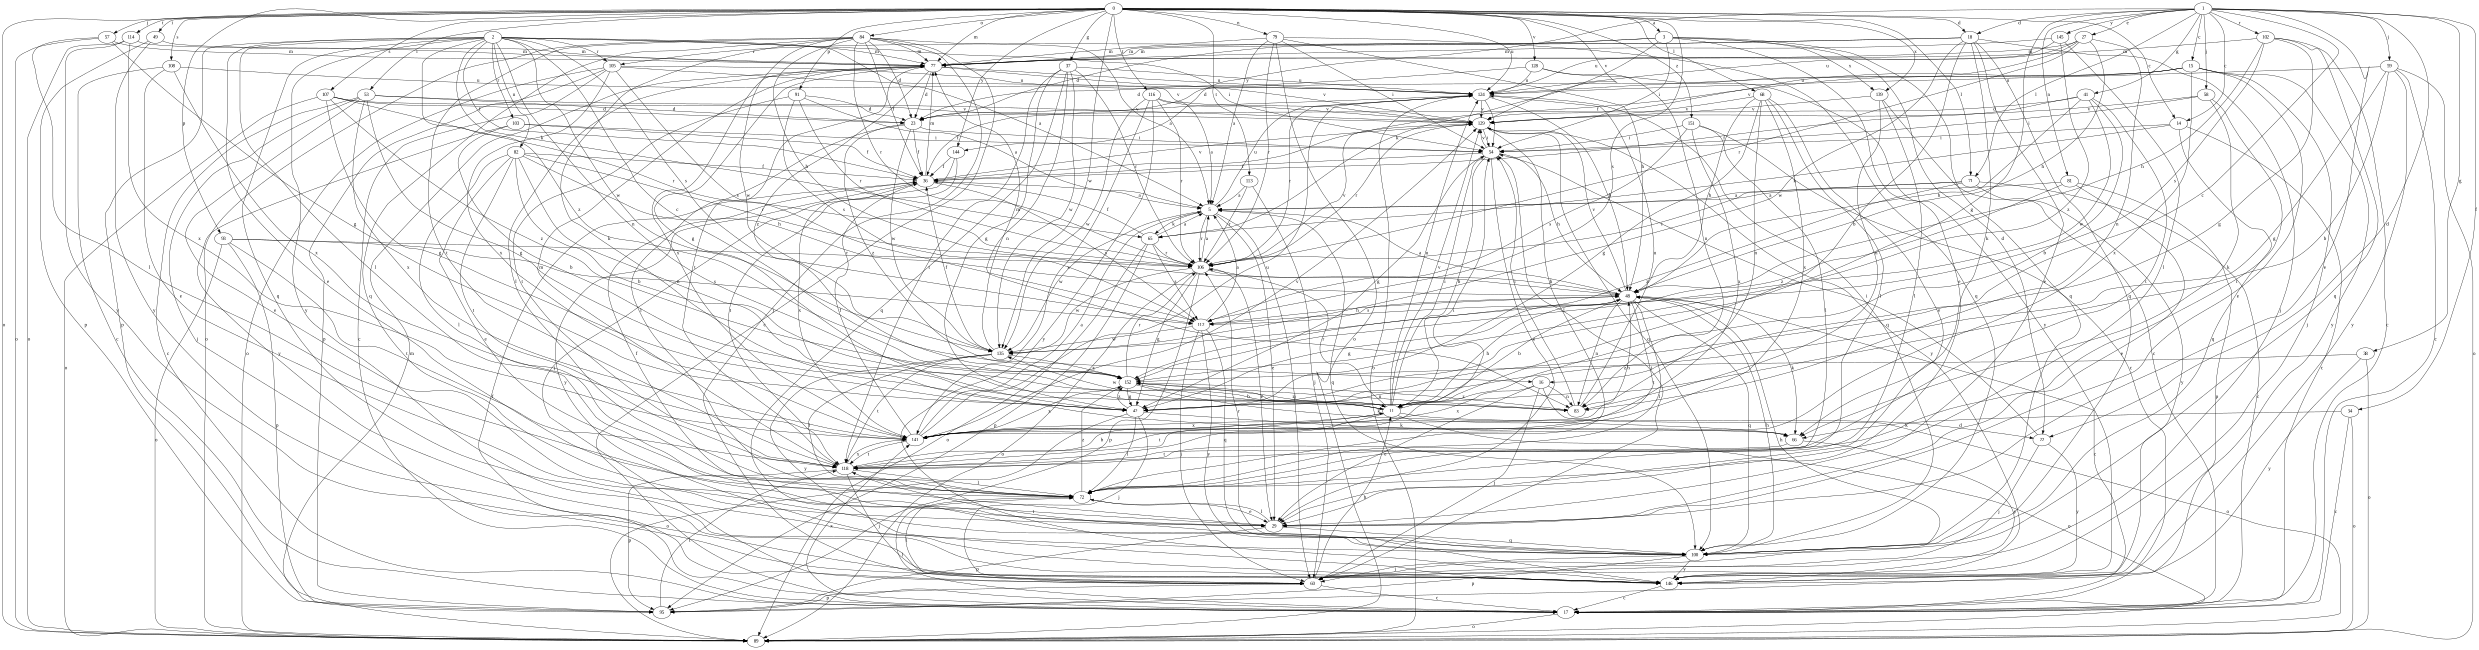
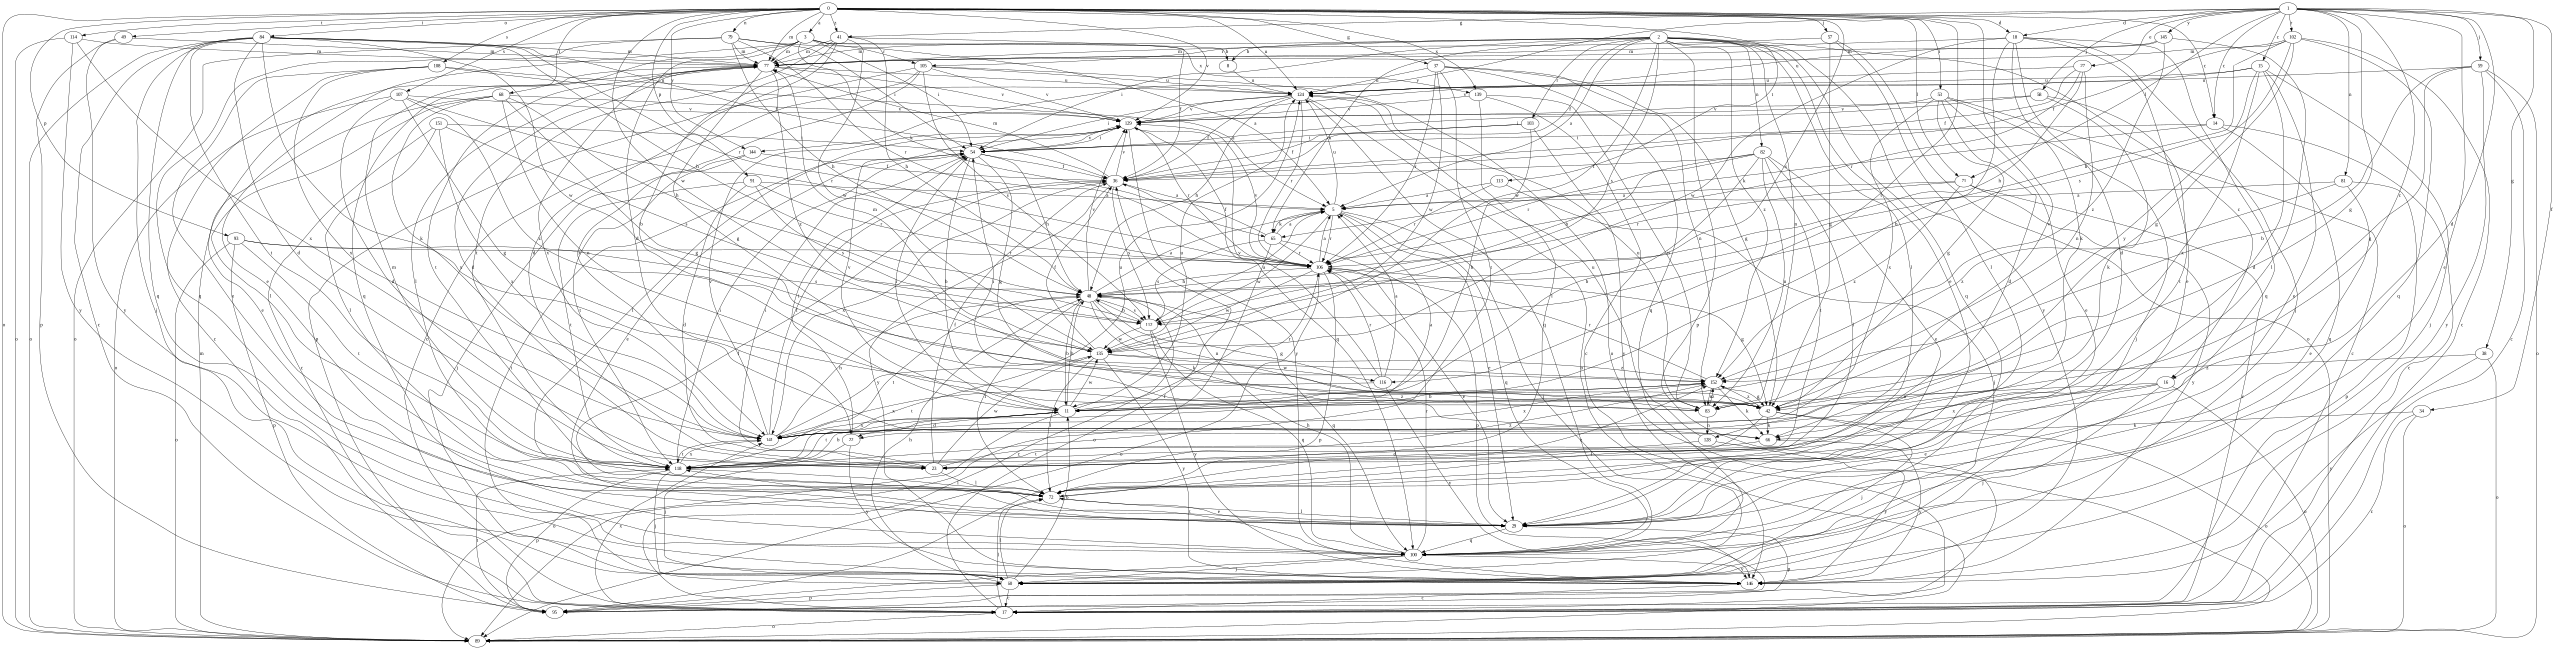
  strict digraph {
    fontname="Liberation Serif"
    node [fontname="Liberation Serif"]
    edge [fontname="Liberation Serif"]
    0
    3
    14
    18
    37
    49
    53
    57
    68
    71
    77
    79
    84
    89
    n15 [label=91]
    93
    107
    108
    112
    113
    114
    116
    124
    128
    129
    135
    139
    144
    151
    22
    29
+   8
    54
    65
    100
    105
    17
    60
    11
    23
    66
    42
    83
    106
    118
    95
    146
    141
    72
    48
    5
    152
    36
    1
    15
    16
    27
    34
    38
    41
    58
    59
    81
    102
    145
    2
    82
    103
    0 -> 3 [label=a]
    0 -> 14 [label=c]
    0 -> 18 [label=d]
    0 -> 37 [label=g]
    0 -> 49 [label=i]
    0 -> 53 [label=i]
    0 -> 57 [label=j]
    0 -> 68 [label=l]
    0 -> 71 [label=l]
    0 -> 77 [label=m]
    0 -> 79 [label=n]
    0 -> 84 [label=o]
    0 -> 89 [label=o]
    0 -> n15 [label=p]
    0 -> 93 [label=p]
    0 -> 107 [label=s]
    0 -> 108 [label=s]
    0 -> 112 [label=s]
    0 -> 113 [label=t]
    0 -> 114 [label=t]
    0 -> 116 [label=t]
    0 -> 124 [label=u]
    0 -> 128 [label=v]
    0 -> 129 [label=v]
    0 -> 135 [label=w]
    0 -> 139 [label=x]
    0 -> 144 [label=y]
-   0 -> 151 [label=z]
+   0 -> 41 [label=z]
    3 -> 77 [label=m]
    3 -> 139 [label=x]
    3 -> 22 [label=d]
    3 -> 29 [label=e]
+   3 -> 8 [label=b]
    3 -> 54 [label=i]
    3 -> 65 [label=k]
    3 -> 100 [label=q]
    3 -> 105 [label=r]
    14 -> 54 [label=i]
    14 -> 65 [label=k]
    14 -> 100 [label=q]
    14 -> 17 [label=c]
    18 -> 77 [label=m]
    18 -> 135 [label=w]
    18 -> 29 [label=e]
    18 -> 100 [label=q]
    18 -> 60 [label=j]
    18 -> 11 [label=b]
    18 -> 23 [label=d]
    18 -> 66 [label=k]
    37 -> 124 [label=u]
    37 -> 135 [label=w]
    37 -> 100 [label=q]
    37 -> 42 [label=g]
    37 -> 83 [label=n]
    37 -> 106 [label=r]
    37 -> 118 [label=t]
    49 -> 77 [label=m]
    49 -> 95 [label=p]
    49 -> 146 [label=y]
    53 -> 129 [label=v]
    53 -> 29 [label=e]
    53 -> 17 [label=c]
    53 -> 60 [label=j]
    53 -> 23 [label=d]
    53 -> 42 [label=g]
    53 -> 141 [label=x]
    57 -> 77 [label=m]
    57 -> 89 [label=o]
    57 -> 42 [label=g]
    57 -> 72 [label=l]
    68 -> 129 [label=v]
    68 -> 29 [label=e]
    68 -> 42 [label=g]
    68 -> 83 [label=n]
    68 -> 141 [label=x]
    68 -> 72 [label=l]
    68 -> 48 [label=h]
    71 -> 17 [label=c]
    71 -> 106 [label=r]
    71 -> 146 [label=y]
    71 -> 5 [label=a]
    71 -> 152 [label=z]
    77 -> 124 [label=u]
    77 -> 129 [label=v]
    77 -> 23 [label=d]
    77 -> 42 [label=g]
    77 -> 118 [label=t]
    77 -> 141 [label=x]
    77 -> 72 [label=l]
    77 -> 152 [label=z]
    79 -> 77 [label=m]
    79 -> 89 [label=o]
    79 -> 54 [label=i]
    79 -> 100 [label=q]
    79 -> 106 [label=r]
    79 -> 48 [label=h]
    79 -> 5 [label=a]
    84 -> 77 [label=m]
    84 -> 89 [label=o]
    84 -> 135 [label=w]
    84 -> 100 [label=q]
    84 -> 17 [label=c]
    84 -> 60 [label=j]
    84 -> 23 [label=d]
    84 -> 66 [label=k]
    84 -> 106 [label=r]
    84 -> 118 [label=t]
    84 -> 48 [label=h]
-   84 -> 5 [label=a]
+   108 -> 5 [label=a]
    84 -> 36 [label=f]
    89 -> 77 [label=m]
    n15 -> 112 [label=s]
    n15 -> 23 [label=d]
    n15 -> 106 [label=r]
    n15 -> 118 [label=t]
    n15 -> 5 [label=a]
    93 -> 89 [label=o]
    93 -> 112 [label=s]
    93 -> 106 [label=r]
    93 -> 118 [label=t]
    93 -> 95 [label=p]
    107 -> 89 [label=o]
    107 -> 129 [label=v]
    107 -> 23 [label=d]
    107 -> 42 [label=g]
    107 -> 106 [label=r]
    107 -> 152 [label=z]
    108 -> 124 [label=u]
    108 -> 29 [label=e]
    108 -> 17 [label=c]
    108 -> 141 [label=x]
    112 -> 135 [label=w]
    112 -> 100 [label=q]
-   112 -> 60 [label=j]
    112 -> 146 [label=y]
    112 -> 48 [label=h]
    112 -> 5 [label=a]
    113 -> 60 [label=j]
    113 -> 106 [label=r]
    113 -> 5 [label=a]
    114 -> 77 [label=m]
    114 -> 89 [label=o]
    114 -> 146 [label=y]
    114 -> 141 [label=x]
    116 -> 129 [label=v]
-   116 -> 135 [label=w]
+   135 -> 116 [label=w]
    116 -> 106 [label=r]
    116 -> 146 [label=y]
    116 -> 141 [label=x]
    116 -> 5 [label=a]
    124 -> 89 [label=o]
    124 -> 129 [label=v]
    124 -> 54 [label=i]
    124 -> 100 [label=q]
    124 -> 106 [label=r]
    124 -> 48 [label=h]
    124 -> 36 [label=f]
    128 -> 124 [label=u]
    128 -> 23 [label=d]
-   128 -> 83 [label=n]
+   83 -> 128 [label=n]
    128 -> 146 [label=y]
    129 -> 54 [label=i]
    129 -> 100 [label=q]
    129 -> 106 [label=r]
    129 -> 146 [label=y]
    129 -> 72 [label=l]
    135 -> 77 [label=m]
    135 -> 118 [label=t]
    135 -> 146 [label=y]
    135 -> 72 [label=l]
    135 -> 152 [label=z]
    135 -> 36 [label=f]
    139 -> 129 [label=v]
    139 -> 17 [label=c]
    139 -> 83 [label=n]
    139 -> 72 [label=l]
    144 -> 60 [label=j]
    144 -> 118 [label=t]
    144 -> 36 [label=f]
    151 -> 112 [label=s]
    151 -> 54 [label=i]
    151 -> 17 [label=c]
    151 -> 141 [label=x]
    151 -> 72 [label=l]
    22 -> 54 [label=i]
    22 -> 60 [label=j]
    22 -> 146 [label=y]
    29 -> 100 [label=q]
    29 -> 95 [label=p]
    29 -> 72 [label=l]
    29 -> 36 [label=f]
+   8 -> 124 [label=u]
    54 -> 129 [label=v]
    54 -> 29 [label=e]
    54 -> 11 [label=b]
    54 -> 42 [label=g]
    54 -> 48 [label=h]
    54 -> 36 [label=f]
    65 -> 89 [label=o]
    65 -> 112 [label=s]
    65 -> 106 [label=r]
    65 -> 95 [label=p]
    65 -> 5 [label=a]
    65 -> 36 [label=f]
    100 -> 60 [label=j]
    100 -> 106 [label=r]
    100 -> 118 [label=t]
    100 -> 95 [label=p]
    100 -> 146 [label=y]
    100 -> 48 [label=h]
    105 -> 89 [label=o]
    105 -> 112 [label=s]
    105 -> 124 [label=u]
    105 -> 129 [label=v]
    105 -> 17 [label=c]
    105 -> 95 [label=p]
    105 -> 141 [label=x]
    17 -> 89 [label=o]
    17 -> 141 [label=x]
    17 -> 72 [label=l]
    17 -> 36 [label=f]
    60 -> 54 [label=i]
    60 -> 17 [label=c]
    60 -> 11 [label=b]
    60 -> 95 [label=p]
    60 -> 72 [label=l]
    60 -> 48 [label=h]
    11 -> 89 [label=o]
    11 -> 124 [label=u]
    11 -> 129 [label=v]
    11 -> 135 [label=w]
    11 -> 22 [label=d]
    11 -> 54 [label=i]
    11 -> 106 [label=r]
    11 -> 118 [label=t]
    11 -> 141 [label=x]
    11 -> 48 [label=h]
    11 -> 152 [label=z]
    23 -> 135 [label=w]
    23 -> 54 [label=i]
    23 -> 72 [label=l]
    23 -> 152 [label=z]
    23 -> 36 [label=f]
    66 -> 118 [label=t]
    66 -> 146 [label=y]
    42 -> 89 [label=o]
    42 -> 60 [label=j]
    42 -> 66 [label=k]
    42 -> 72 [label=l]
    42 -> 152 [label=z]
    83 -> 124 [label=u]
    83 -> 54 [label=i]
    83 -> 152 [label=z]
    106 -> 89 [label=o]
    106 -> 129 [label=v]
    106 -> 135 [label=w]
    106 -> 29 [label=e]
    106 -> 42 [label=g]
    106 -> 95 [label=p]
    106 -> 48 [label=h]
    106 -> 5 [label=a]
    118 -> 77 [label=m]
    118 -> 54 [label=i]
    118 -> 60 [label=j]
    118 -> 11 [label=b]
    118 -> 95 [label=p]
    118 -> 141 [label=x]
    118 -> 72 [label=l]
    95 -> 118 [label=t]
    146 -> 17 [label=c]
    141 -> 124 [label=u]
    141 -> 129 [label=v]
    141 -> 118 [label=t]
    141 -> 48 [label=h]
    141 -> 5 [label=a]
    141 -> 36 [label=f]
    72 -> 29 [label=e]
    72 -> 152 [label=z]
    48 -> 112 [label=s]
    48 -> 129 [label=v]
    48 -> 100 [label=q]
    48 -> 17 [label=c]
    48 -> 11 [label=b]
    48 -> 66 [label=k]
    48 -> 42 [label=g]
    48 -> 83 [label=n]
    48 -> 118 [label=t]
    48 -> 72 [label=l]
    48 -> 5 [label=a]
    5 -> 124 [label=u]
    5 -> 135 [label=w]
    5 -> 29 [label=e]
    5 -> 65 [label=k]
    5 -> 100 [label=q]
    5 -> 60 [label=j]
    5 -> 106 [label=r]
    152 -> 11 [label=b]
    152 -> 66 [label=k]
    152 -> 42 [label=g]
    152 -> 83 [label=n]
    152 -> 106 [label=r]
    152 -> 141 [label=x]
    36 -> 77 [label=m]
    36 -> 112 [label=s]
    36 -> 129 [label=v]
    36 -> 146 [label=y]
    36 -> 141 [label=x]
    36 -> 5 [label=a]
    1 -> 14 [label=c]
    1 -> 18 [label=d]
    1 -> 71 [label=l]
    1 -> 144 [label=y]
    1 -> 22 [label=d]
    1 -> 29 [label=e]
    1 -> 42 [label=g]
    1 -> 15 [label=c]
    1 -> 16 [label=c]
    1 -> 27 [label=e]
    1 -> 34 [label=f]
    1 -> 38 [label=g]
    1 -> 41 [label=g]
    1 -> 58 [label=j]
    1 -> 59 [label=j]
    1 -> 81 [label=n]
    1 -> 102 [label=r]
    1 -> 145 [label=y]
    15 -> 124 [label=u]
    15 -> 129 [label=v]
    15 -> 29 [label=e]
    15 -> 60 [label=j]
    15 -> 23 [label=d]
-   15 -> 146 [label=y]
+   15 -> 42 [label=y]
    15 -> 141 [label=x]
    16 -> 89 [label=o]
    16 -> 29 [label=e]
    16 -> 60 [label=j]
    16 -> 83 [label=n]
    16 -> 141 [label=x]
-   27 -> 77 [label=m]
+   41 -> 77 [label=m]
    27 -> 124 [label=u]
    27 -> 83 [label=n]
    27 -> 106 [label=r]
    27 -> 48 [label=h]
    27 -> 36 [label=f]
    34 -> 89 [label=o]
    34 -> 17 [label=c]
    34 -> 66 [label=k]
    38 -> 89 [label=o]
    38 -> 146 [label=y]
    38 -> 152 [label=z]
    41 -> 135 [label=w]
    41 -> 11 [label=b]
    41 -> 23 [label=d]
    41 -> 118 [label=t]
    41 -> 48 [label=h]
    41 -> 36 [label=f]
    58 -> 129 [label=v]
    58 -> 54 [label=i]
    58 -> 66 [label=k]
    58 -> 118 [label=t]
    59 -> 89 [label=o]
    59 -> 124 [label=u]
    59 -> 17 [label=c]
    59 -> 11 [label=b]
    59 -> 42 [label=g]
    59 -> 146 [label=y]
    81 -> 29 [label=e]
    81 -> 95 [label=p]
    81 -> 5 [label=a]
    81 -> 152 [label=z]
    102 -> 77 [label=m]
    102 -> 112 [label=s]
    102 -> 100 [label=q]
    102 -> 17 [label=c]
    102 -> 42 [label=g]
    102 -> 48 [label=h]
+   102 -> 36 [label=f]
    145 -> 77 [label=m]
    145 -> 124 [label=u]
    145 -> 72 [label=l]
    145 -> 152 [label=z]
    2 -> 77 [label=m]
    2 -> 112 [label=s]
    2 -> 135 [label=w]
    2 -> 29 [label=e]
+   2 -> 8 [label=b]
    2 -> 54 [label=i]
    2 -> 65 [label=k]
    2 -> 100 [label=q]
    2 -> 105 [label=r]
    2 -> 83 [label=n]
    2 -> 95 [label=p]
    2 -> 146 [label=y]
    2 -> 72 [label=l]
    2 -> 5 [label=a]
    2 -> 152 [label=z]
    2 -> 36 [label=f]
    2 -> 16 [label=c]
    2 -> 82 [label=n]
    2 -> 103 [label=r]
    82 -> 29 [label=e]
    82 -> 11 [label=b]
    82 -> 83 [label=n]
    82 -> 106 [label=r]
    82 -> 118 [label=t]
    82 -> 72 [label=l]
    82 -> 48 [label=h]
    82 -> 36 [label=f]
    103 -> 54 [label=i]
    103 -> 11 [label=b]
    103 -> 146 [label=y]
    103 -> 36 [label=f]
  }
